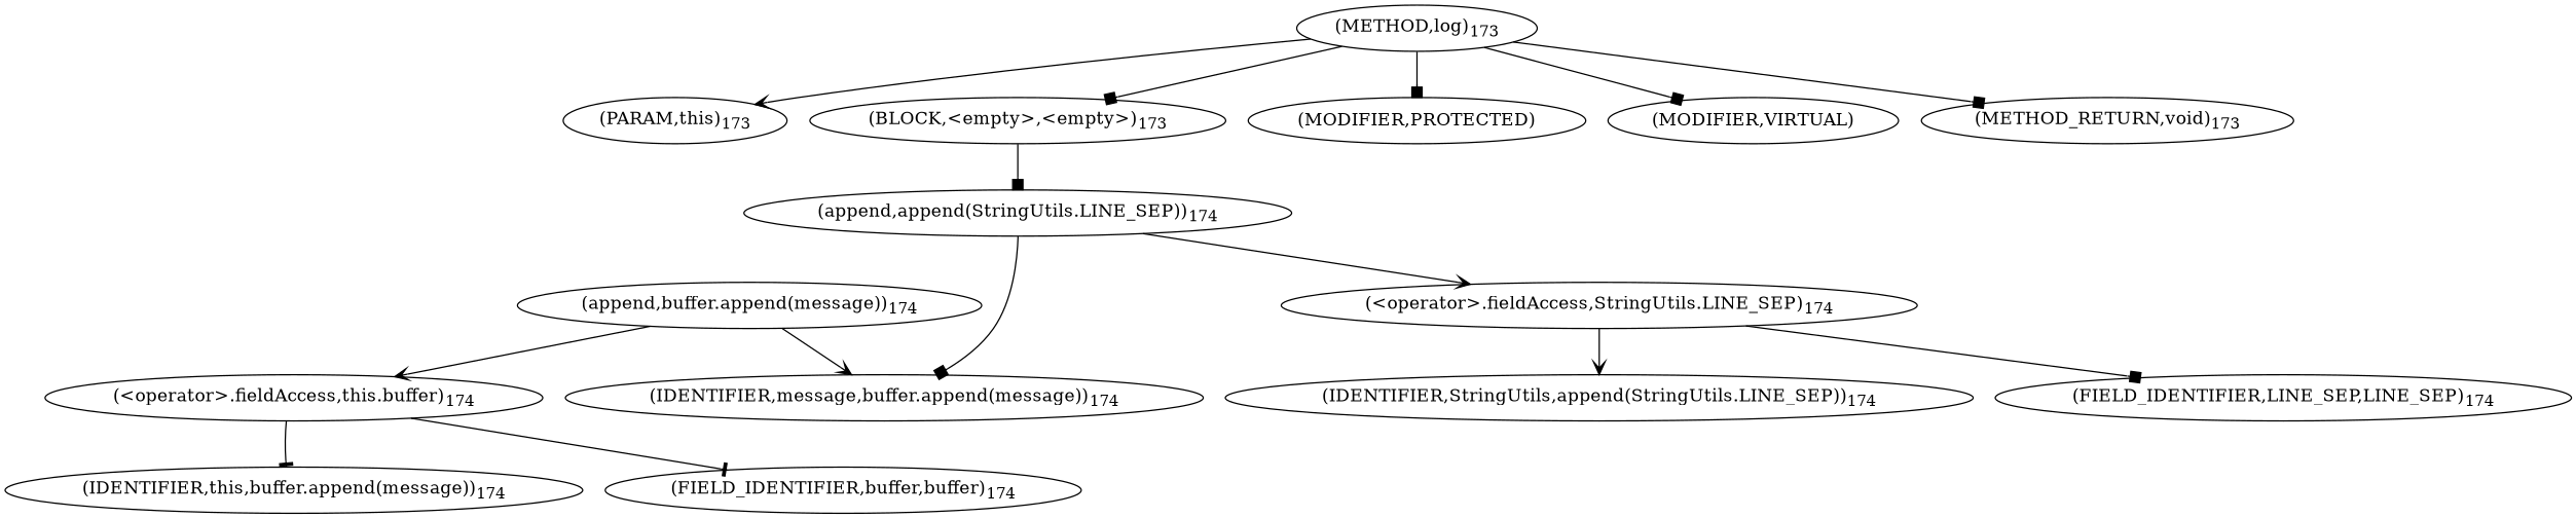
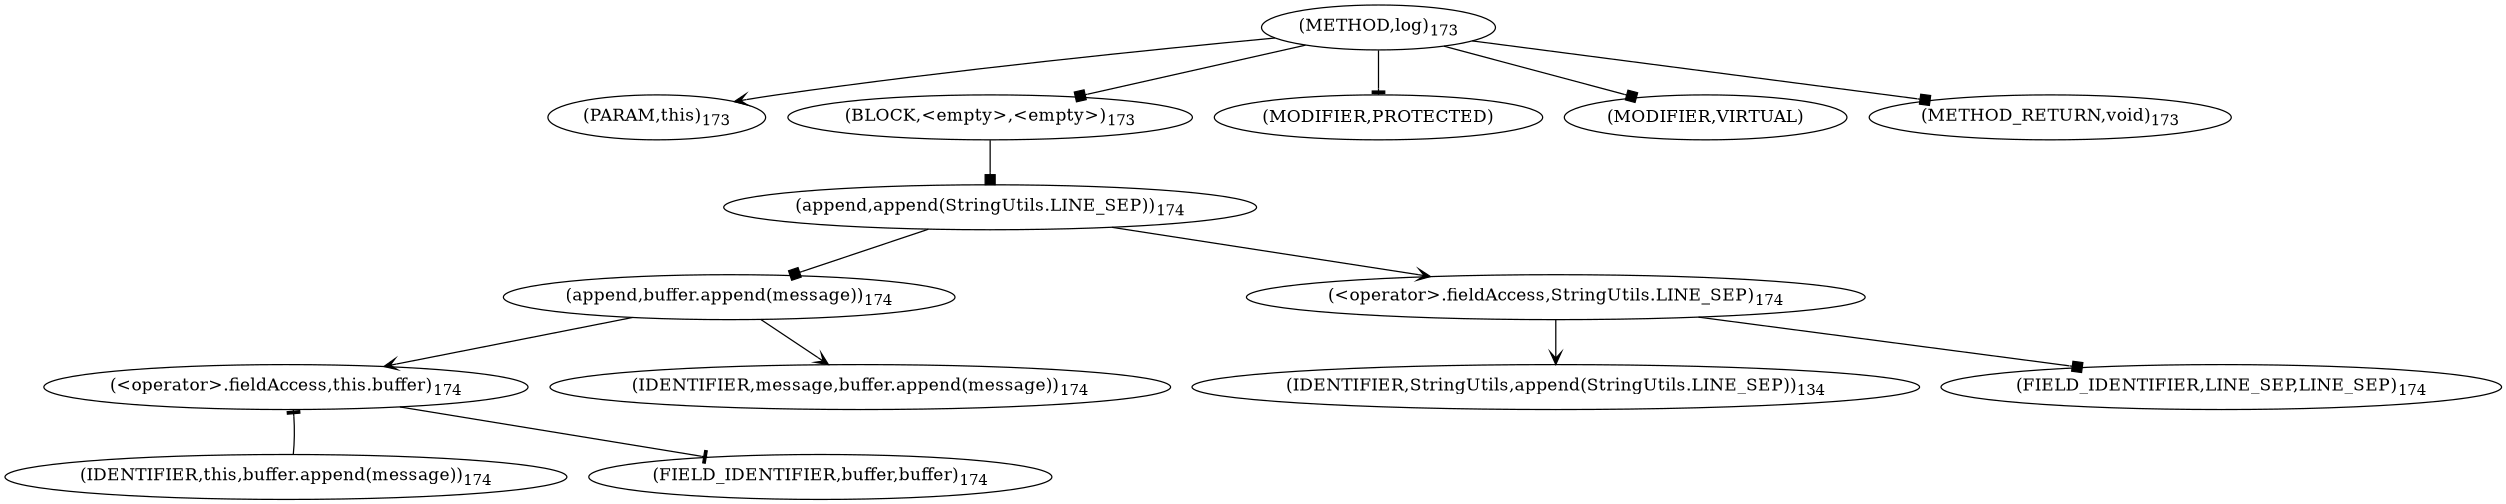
  digraph {
    fontname="DejaVu Serif"
    node [fontname="DejaVu Serif"]
    edge [arrowhead=box fontname="DejaVu Serif"]
    n1 [label=<(METHOD,log)<SUB>173</SUB>>]
    n2 [label=<(PARAM,this)<SUB>173</SUB>>]
    n3 [label=<(BLOCK,&lt;empty&gt;,&lt;empty&gt;)<SUB>173</SUB>>]
    n4 [label=<(MODIFIER,PROTECTED)>]
    n5 [label=<(MODIFIER,VIRTUAL)>]
    n6 [label=<(METHOD_RETURN,void)<SUB>173</SUB>>]
    n7 [label=<(append,append(StringUtils.LINE_SEP))<SUB>174</SUB>>]
    n8 [label=<(append,buffer.append(message))<SUB>174</SUB>>]
    n9 [label=<(&lt;operator&gt;.fieldAccess,StringUtils.LINE_SEP)<SUB>174</SUB>>]
    n10 [label=<(&lt;operator&gt;.fieldAccess,this.buffer)<SUB>174</SUB>>]
    n11 [label=<(IDENTIFIER,message,buffer.append(message))<SUB>174</SUB>>]
-   n12 [label=<(IDENTIFIER,StringUtils,append(StringUtils.LINE_SEP))<SUB>174</SUB>>]
+   n12 [label=<(IDENTIFIER,StringUtils,append(StringUtils.LINE_SEP))<SUB>134</SUB>>]
    n13 [label=<(FIELD_IDENTIFIER,LINE_SEP,LINE_SEP)<SUB>174</SUB>>]
    n14 [label=<(IDENTIFIER,this,buffer.append(message))<SUB>174</SUB>>]
    n15 [label=<(FIELD_IDENTIFIER,buffer,buffer)<SUB>174</SUB>>]
    n1 -> n2 [arrowhead=vee]
    n1 -> n3
-   n1 -> n4
+   n1 -> n4 [arrowhead=tee]
    n1 -> n5
    n1 -> n6
    n3 -> n7
-   n7 -> n11
+   n7 -> n8
    n7 -> n9 [arrowhead=vee]
    n8 -> n10 [arrowhead=vee]
    n8 -> n11 [arrowhead=vee]
    n9 -> n12 [arrowhead=vee]
    n9 -> n13
-   n10 -> n14 [arrowhead=tee]
+   n14 -> n10 [arrowhead=tee]
    n10 -> n15 [arrowhead=tee]
  }
